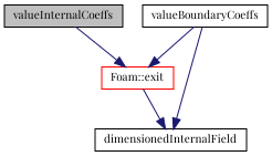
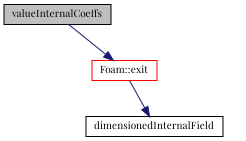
  digraph {
    fontname="Playfair Display"
    rankdir=TB
    node [color=black fontname="Playfair Display" fontsize=10 shape=record]
    edge [color=midnightblue fontname="Playfair Display" fontsize=10 labelfontname=FreeSans labelfontsize=10 style=solid]
    n1 [fillcolor=grey75 fontcolor=black height=0.2 label=valueInternalCoeffs style=filled width=0.4]
    n2 [color=red height=0.2 label="Foam::exit" width=0.4]
    n3 [height=0.2 label=dimensionedInternalField width=0.4]
-   n4 [height=0.2 label=valueBoundaryCoeffs width=0.4]
    n1 -> n2
    n2 -> n3
-   n4 -> n2
-   n4 -> n3
  }
